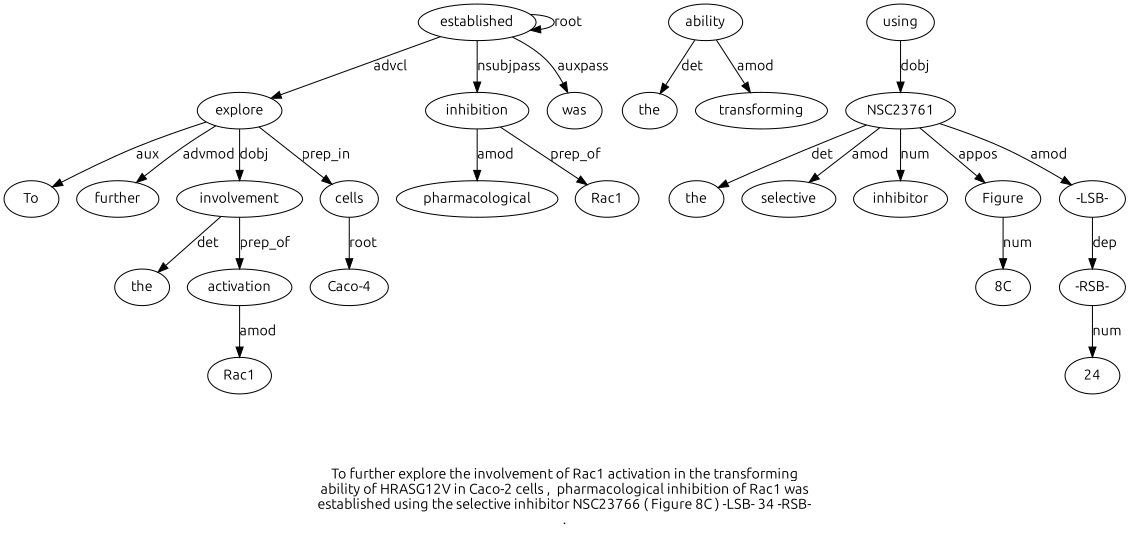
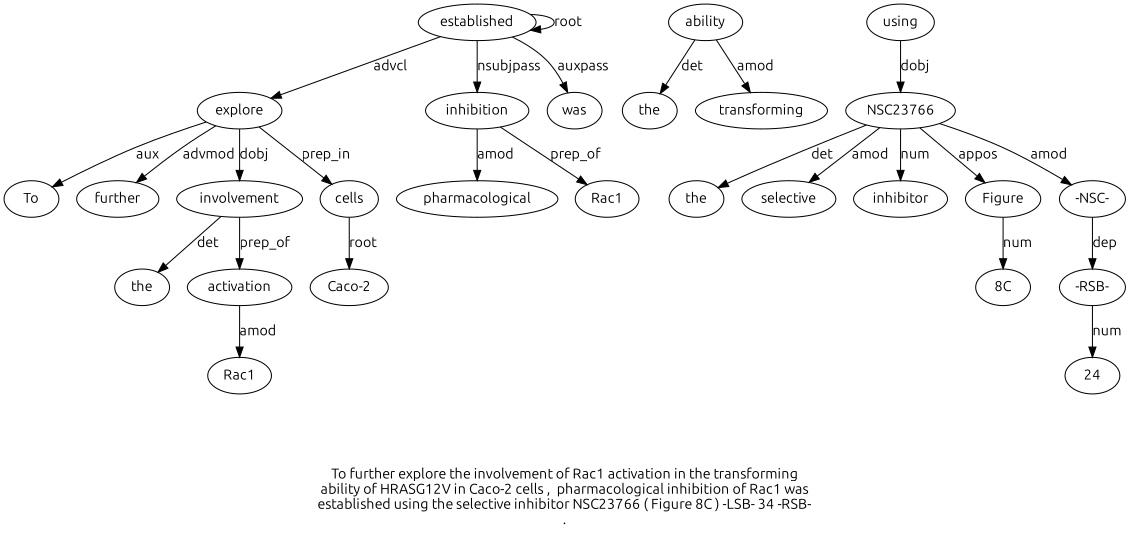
  digraph {
    fontname=Ubuntu
    label="To further explore the involvement of Rac1 activation in the transforming\nability of HRASG12V in Caco-2 cells ,  pharmacological inhibition of Rac1 was\nestablished using the selective inhibitor NSC23766 ( Figure 8C ) -LSB- 34 -RSB-\n."
    node [fillcolor=white fontname=Ubuntu style=filled]
    edge [fontname=Ubuntu]
    n1 [label=explore]
    n2 [label=To]
    n3 [label=further]
    n4 [label=involvement]
    n5 [label=cells]
    n6 [label=the]
    n7 [label=activation]
    n8 [label=ability]
    n9 [label=the]
    n10 [label=transforming]
-   n11 [label="Caco-4"]
+   n11 [label="Caco-2"]
    n12 [label=established]
    n13 [label=inhibition]
    n14 [label=was]
    n15 [label=pharmacological]
    n16 [label=Rac1]
    n17 [label=using]
-   n18 [label=NSC23761]
+   n18 [label=NSC23766]
    n19 [label=Rac1]
    n20 [label=the]
    n21 [label=selective]
    n22 [label=inhibitor]
    n23 [label=Figure]
-   n24 [label="-LSB-"]
+   n24 [label="-NSC-"]
    n25 [label="8C"]
    n26 [label="-RSB-"]
    n27 [label=24]
    n1 -> n2 [label=aux]
    n1 -> n3 [label=advmod]
    n1 -> n4 [label=dobj]
    n1 -> n5 [label=prep_in]
    n4 -> n6 [label=det]
    n4 -> n7 [label=prep_of]
    n5 -> n11 [label=root]
    n7 -> n19 [label=amod]
    n8 -> n9 [label=det]
    n8 -> n10 [label=amod]
    n12 -> n1 [label=advcl]
    n12 -> n12 [label=root]
    n12 -> n13 [label=nsubjpass]
    n12 -> n14 [label=auxpass]
    n13 -> n15 [label=amod]
    n13 -> n16 [label=prep_of]
    n17 -> n18 [label=dobj]
    n18 -> n20 [label=det]
    n18 -> n21 [label=amod]
    n18 -> n22 [label=num]
    n18 -> n23 [label=appos]
    n18 -> n24 [label=amod]
    n23 -> n25 [label=num]
    n24 -> n26 [label=dep]
    n26 -> n27 [label=num]
  }
